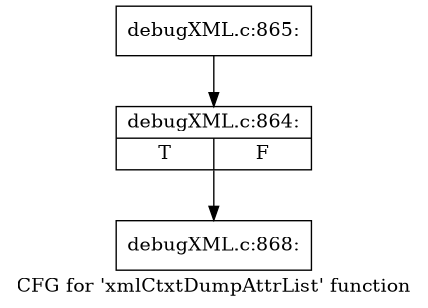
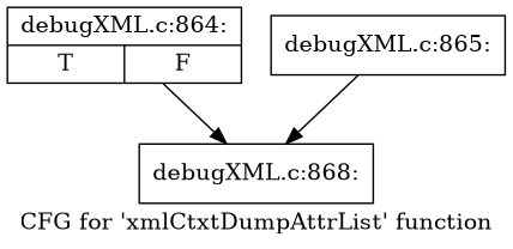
  digraph {
    label="CFG for 'xmlCtxtDumpAttrList' function"
    node [shape=record]
    n1 [label="{debugXML.c:864:|{<s0>T|<s1>F}}"]
    n2 [label="{debugXML.c:868:}"]
    n3 [label="{debugXML.c:865:}"]
    n1 -> n2
-   n3 -> n1
+   n3 -> n2
  }
